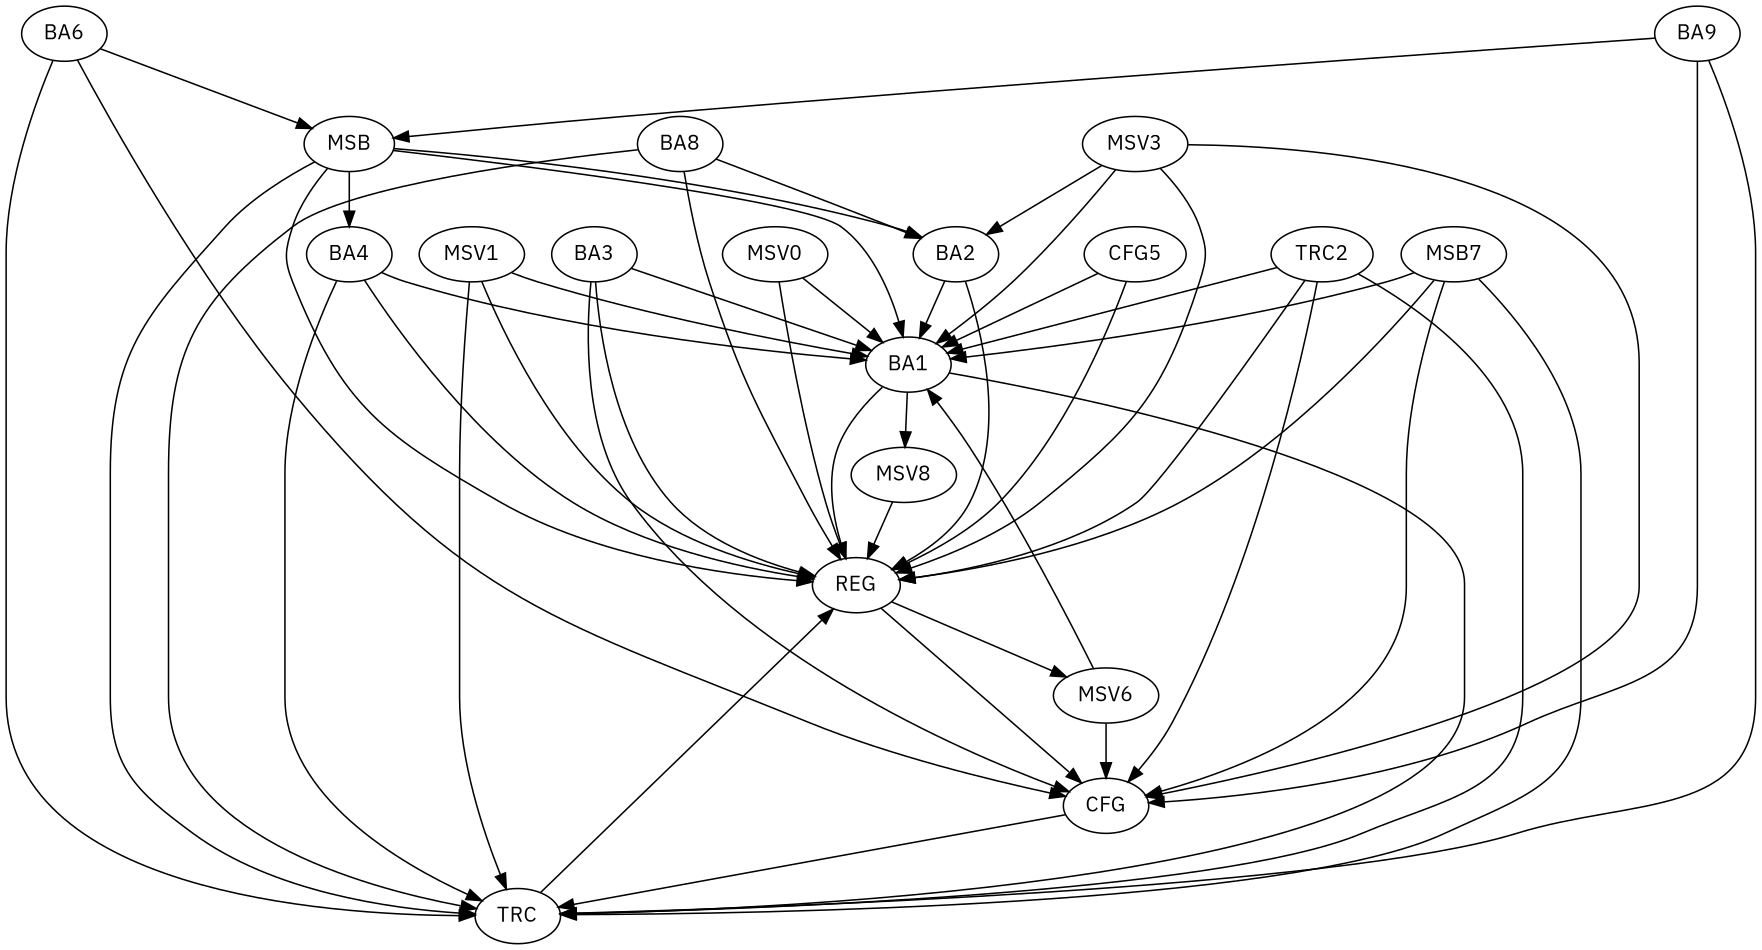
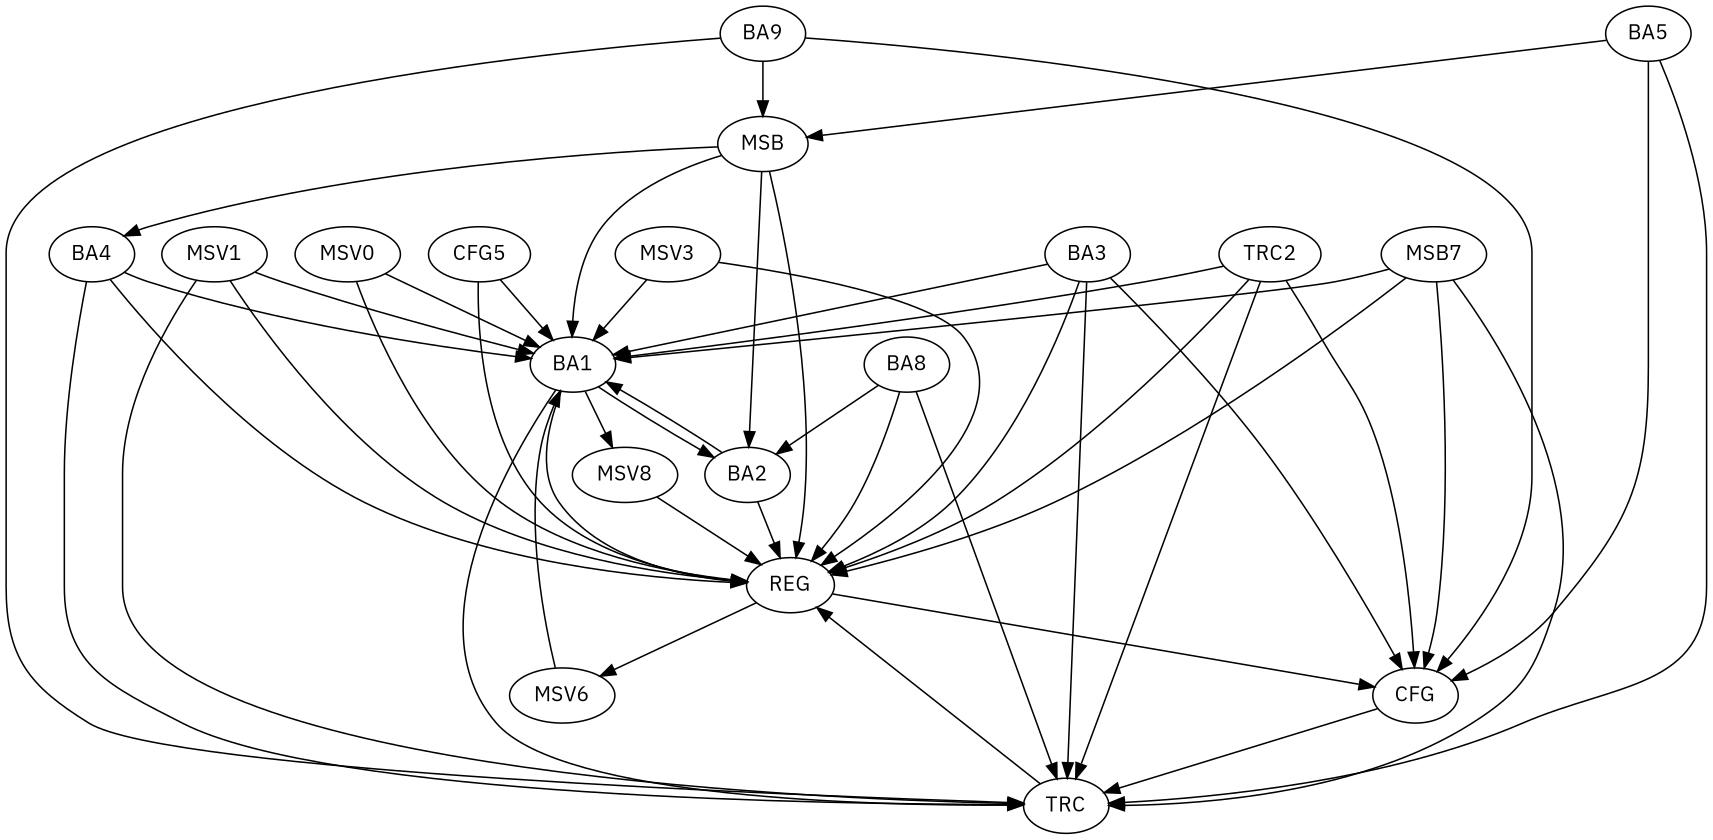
  strict digraph {
    fontname="IBM Plex Sans"
    node [fontname="IBM Plex Sans"]
    edge [fontname="IBM Plex Sans"]
    n1 [label=BA1]
    n2 [label=BA2]
    n3 [label=REG]
    n4 [label=TRC]
    n5 [label=MSV8]
    n6 [label=CFG]
    n7 [label=MSV6]
    n8 [label=BA3]
    n9 [label=BA4]
    n10 [label=MSB]
-   n11 [label=BA6]
+   n11 [label=BA5]
    n12 [label=BA8]
    n13 [label=BA9]
    n14 [label=MSV1]
    n15 [label=TRC2]
    n16 [label=MSV3]
    n17 [label=MSV0]
    n18 [label=CFG5]
    n19 [label=MSB7]
-   n16 -> n2
+   n1 -> n2
    n1 -> n3
    n1 -> n4
    n1 -> n5
    n2 -> n1
    n2 -> n3
    n3 -> n6
    n3 -> n7
    n4 -> n3
    n5 -> n3
    n6 -> n4
    n7 -> n1
-   n7 -> n6
    n8 -> n1
    n8 -> n3
-   n10 -> n4
+   n8 -> n4
    n8 -> n6
    n9 -> n1
    n9 -> n3
    n9 -> n4
    n10 -> n1
    n10 -> n2
    n10 -> n3
    n10 -> n9
    n11 -> n4
    n11 -> n6
    n11 -> n10
    n12 -> n2
    n12 -> n3
    n12 -> n4
    n13 -> n4
    n13 -> n6
    n13 -> n10
    n14 -> n1
    n14 -> n3
    n14 -> n4
    n15 -> n1
    n15 -> n3
    n15 -> n4
    n15 -> n6
    n16 -> n1
    n16 -> n3
-   n16 -> n6
    n17 -> n1
    n17 -> n3
    n18 -> n1
    n18 -> n3
    n19 -> n1
    n19 -> n3
    n19 -> n4
    n19 -> n6
  }
